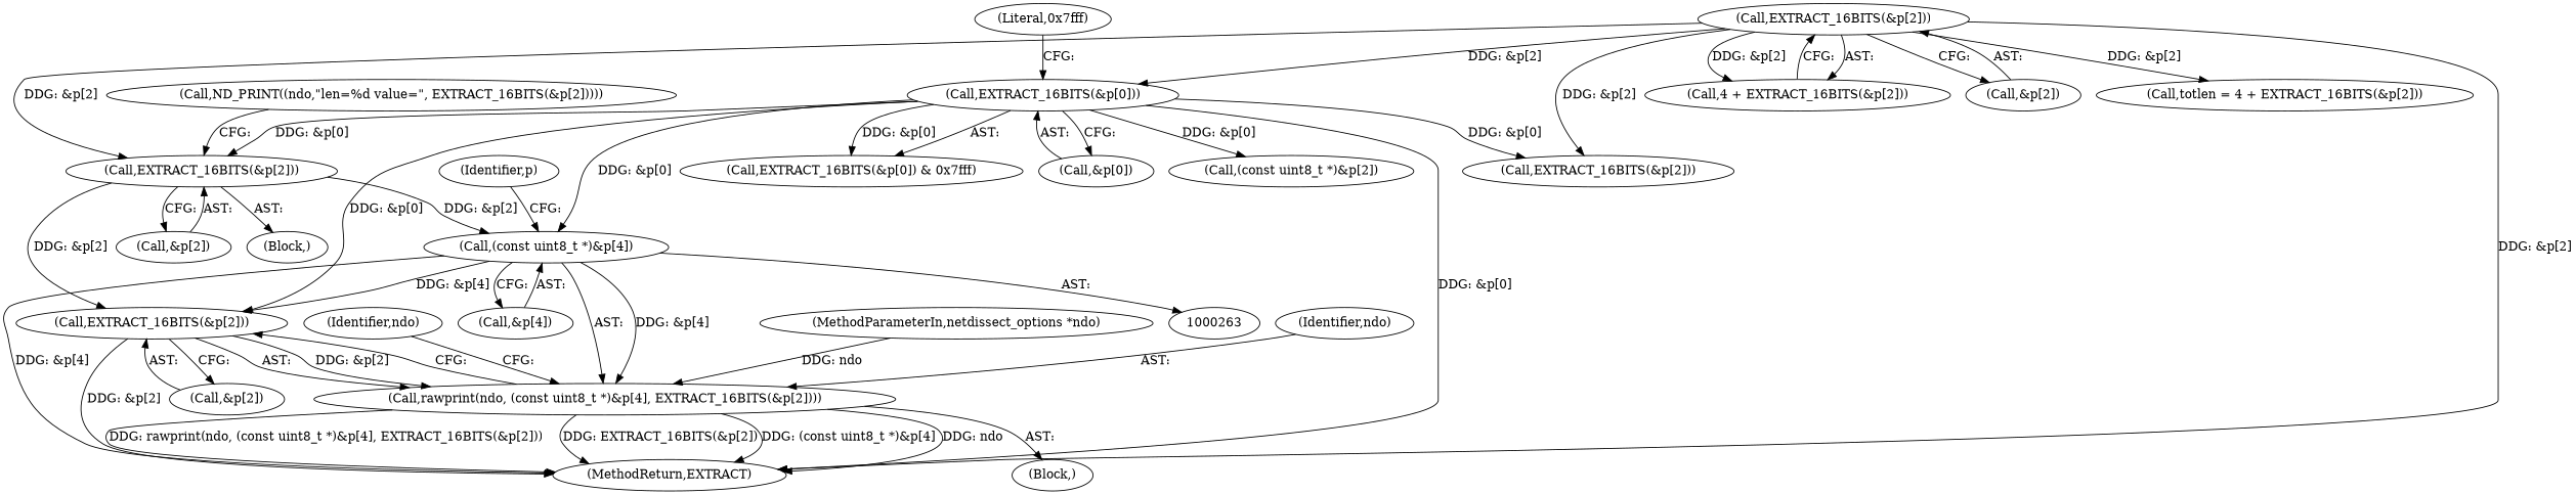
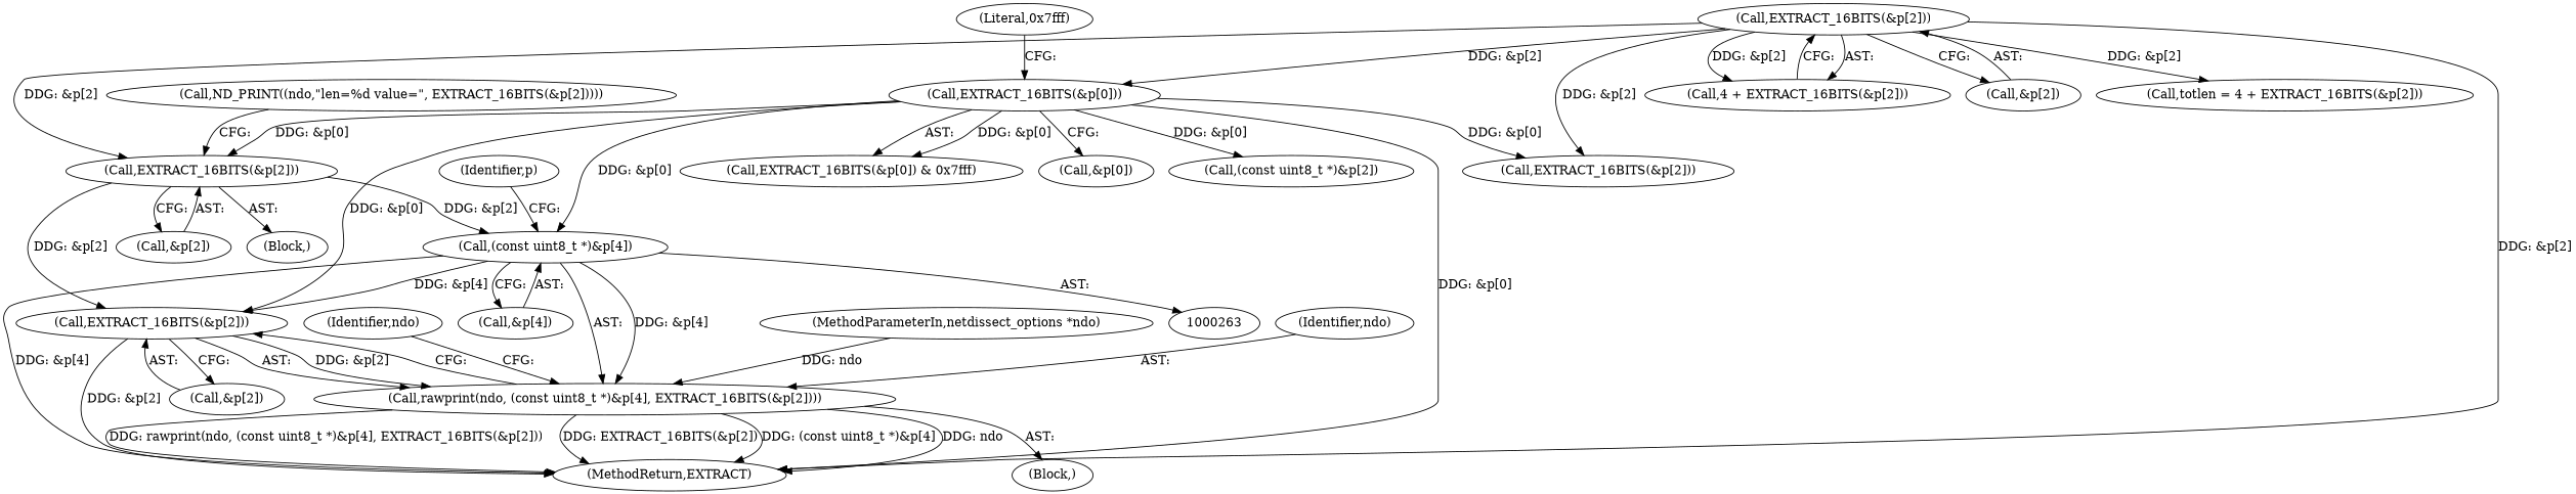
  digraph {
    n1 [label="(Call,EXTRACT_16BITS(&p[2]))"]
    n2 [label="(Call,(const uint8_t *)&p[4])"]
    n3 [label="(Call,EXTRACT_16BITS(&p[2]))"]
    n4 [label="(Block,)"]
    n5 [label="(Call,&p[2])"]
    n6 [label="(MethodReturn,EXTRACT)"]
    n7 [label="(Call,rawprint(ndo, (const uint8_t *)&p[4], EXTRACT_16BITS(&p[2])))"]
    n8 [label="(Call,&p[4])"]
    1000263
    n10 [label="(Call,&p[2])"]
    n11 [label="(Call,EXTRACT_16BITS(&p[2]))"]
    n12 [label="(Call,EXTRACT_16BITS(&p[0]))"]
    n13 [label="(Call,4 + EXTRACT_16BITS(&p[2]))"]
    n14 [label="(Call,EXTRACT_16BITS(&p[2]))"]
    n15 [label="(Call,&p[2])"]
    n16 [label="(Call,totlen = 4 + EXTRACT_16BITS(&p[2]))"]
    n17 [label="(Call,EXTRACT_16BITS(&p[0]) & 0x7fff)"]
    n18 [label="(Call,&p[0])"]
    n19 [label="(Call,(const uint8_t *)&p[2])"]
    n20 [label="(Block,)"]
    n21 [label="(MethodParameterIn,netdissect_options *ndo)"]
    n22 [label="(Literal,0x7fff)"]
    n23 [label="(Identifier,ndo)"]
    n24 [label="(Identifier,ndo)"]
    n25 [label="(Identifier,p)"]
    n26 [label="(Call,ND_PRINT((ndo,\"len=%d value=\", EXTRACT_16BITS(&p[2]))))"]
    n1 -> n2 [label="DDG: &p[2]"]
    n1 -> n3 [label="DDG: &p[2]"]
    n1 -> n4 [label="AST: "]
    n1 -> n5 [label="CFG: "]
    n2 -> n3 [label="DDG: &p[4]"]
    n2 -> n6 [label="DDG: &p[4]"]
    n2 -> n7 [label="AST: "]
    n2 -> n7 [label="DDG: &p[4]"]
    n2 -> n8 [label="CFG: "]
    n2 -> 1000263 [label="AST: "]
    n3 -> n6 [label="DDG: &p[2]"]
    n3 -> n7 [label="AST: "]
    n3 -> n7 [label="DDG: &p[2]"]
    n3 -> n10 [label="CFG: "]
    n5 -> n1 [label="AST: "]
    n7 -> n3 [label="CFG: "]
    n7 -> n6 [label="DDG: rawprint(ndo, (const uint8_t *)&p[4], EXTRACT_16BITS(&p[2]))"]
    n7 -> n6 [label="DDG: EXTRACT_16BITS(&p[2])"]
    n7 -> n6 [label="DDG: (const uint8_t *)&p[4]"]
    n7 -> n6 [label="DDG: ndo"]
    n7 -> n20 [label="AST: "]
    n8 -> n2 [label="AST: "]
    n10 -> n3 [label="AST: "]
    n11 -> n1 [label="DDG: &p[2]"]
    n11 -> n6 [label="DDG: &p[2]"]
    n11 -> n12 [label="DDG: &p[2]"]
    n11 -> n13 [label="AST: "]
    n11 -> n13 [label="DDG: &p[2]"]
    n11 -> n14 [label="DDG: &p[2]"]
    n11 -> n15 [label="CFG: "]
    n11 -> n16 [label="DDG: &p[2]"]
    n12 -> n1 [label="DDG: &p[0]"]
    n12 -> n2 [label="DDG: &p[0]"]
    n12 -> n3 [label="DDG: &p[0]"]
    n12 -> n6 [label="DDG: &p[0]"]
    n12 -> n14 [label="DDG: &p[0]"]
    n12 -> n17 [label="AST: "]
    n12 -> n17 [label="DDG: &p[0]"]
    n12 -> n18 [label="CFG: "]
    n12 -> n19 [label="DDG: &p[0]"]
    n13 -> n11 [label="CFG: "]
    n15 -> n11 [label="AST: "]
-   n18 -> n12 [label="AST: "]
    n21 -> n7 [label="DDG: ndo"]
    n22 -> n12 [label="CFG: "]
    n23 -> n7 [label="AST: "]
    n24 -> n7 [label="CFG: "]
    n25 -> n2 [label="CFG: "]
    n26 -> n1 [label="CFG: "]
  }
